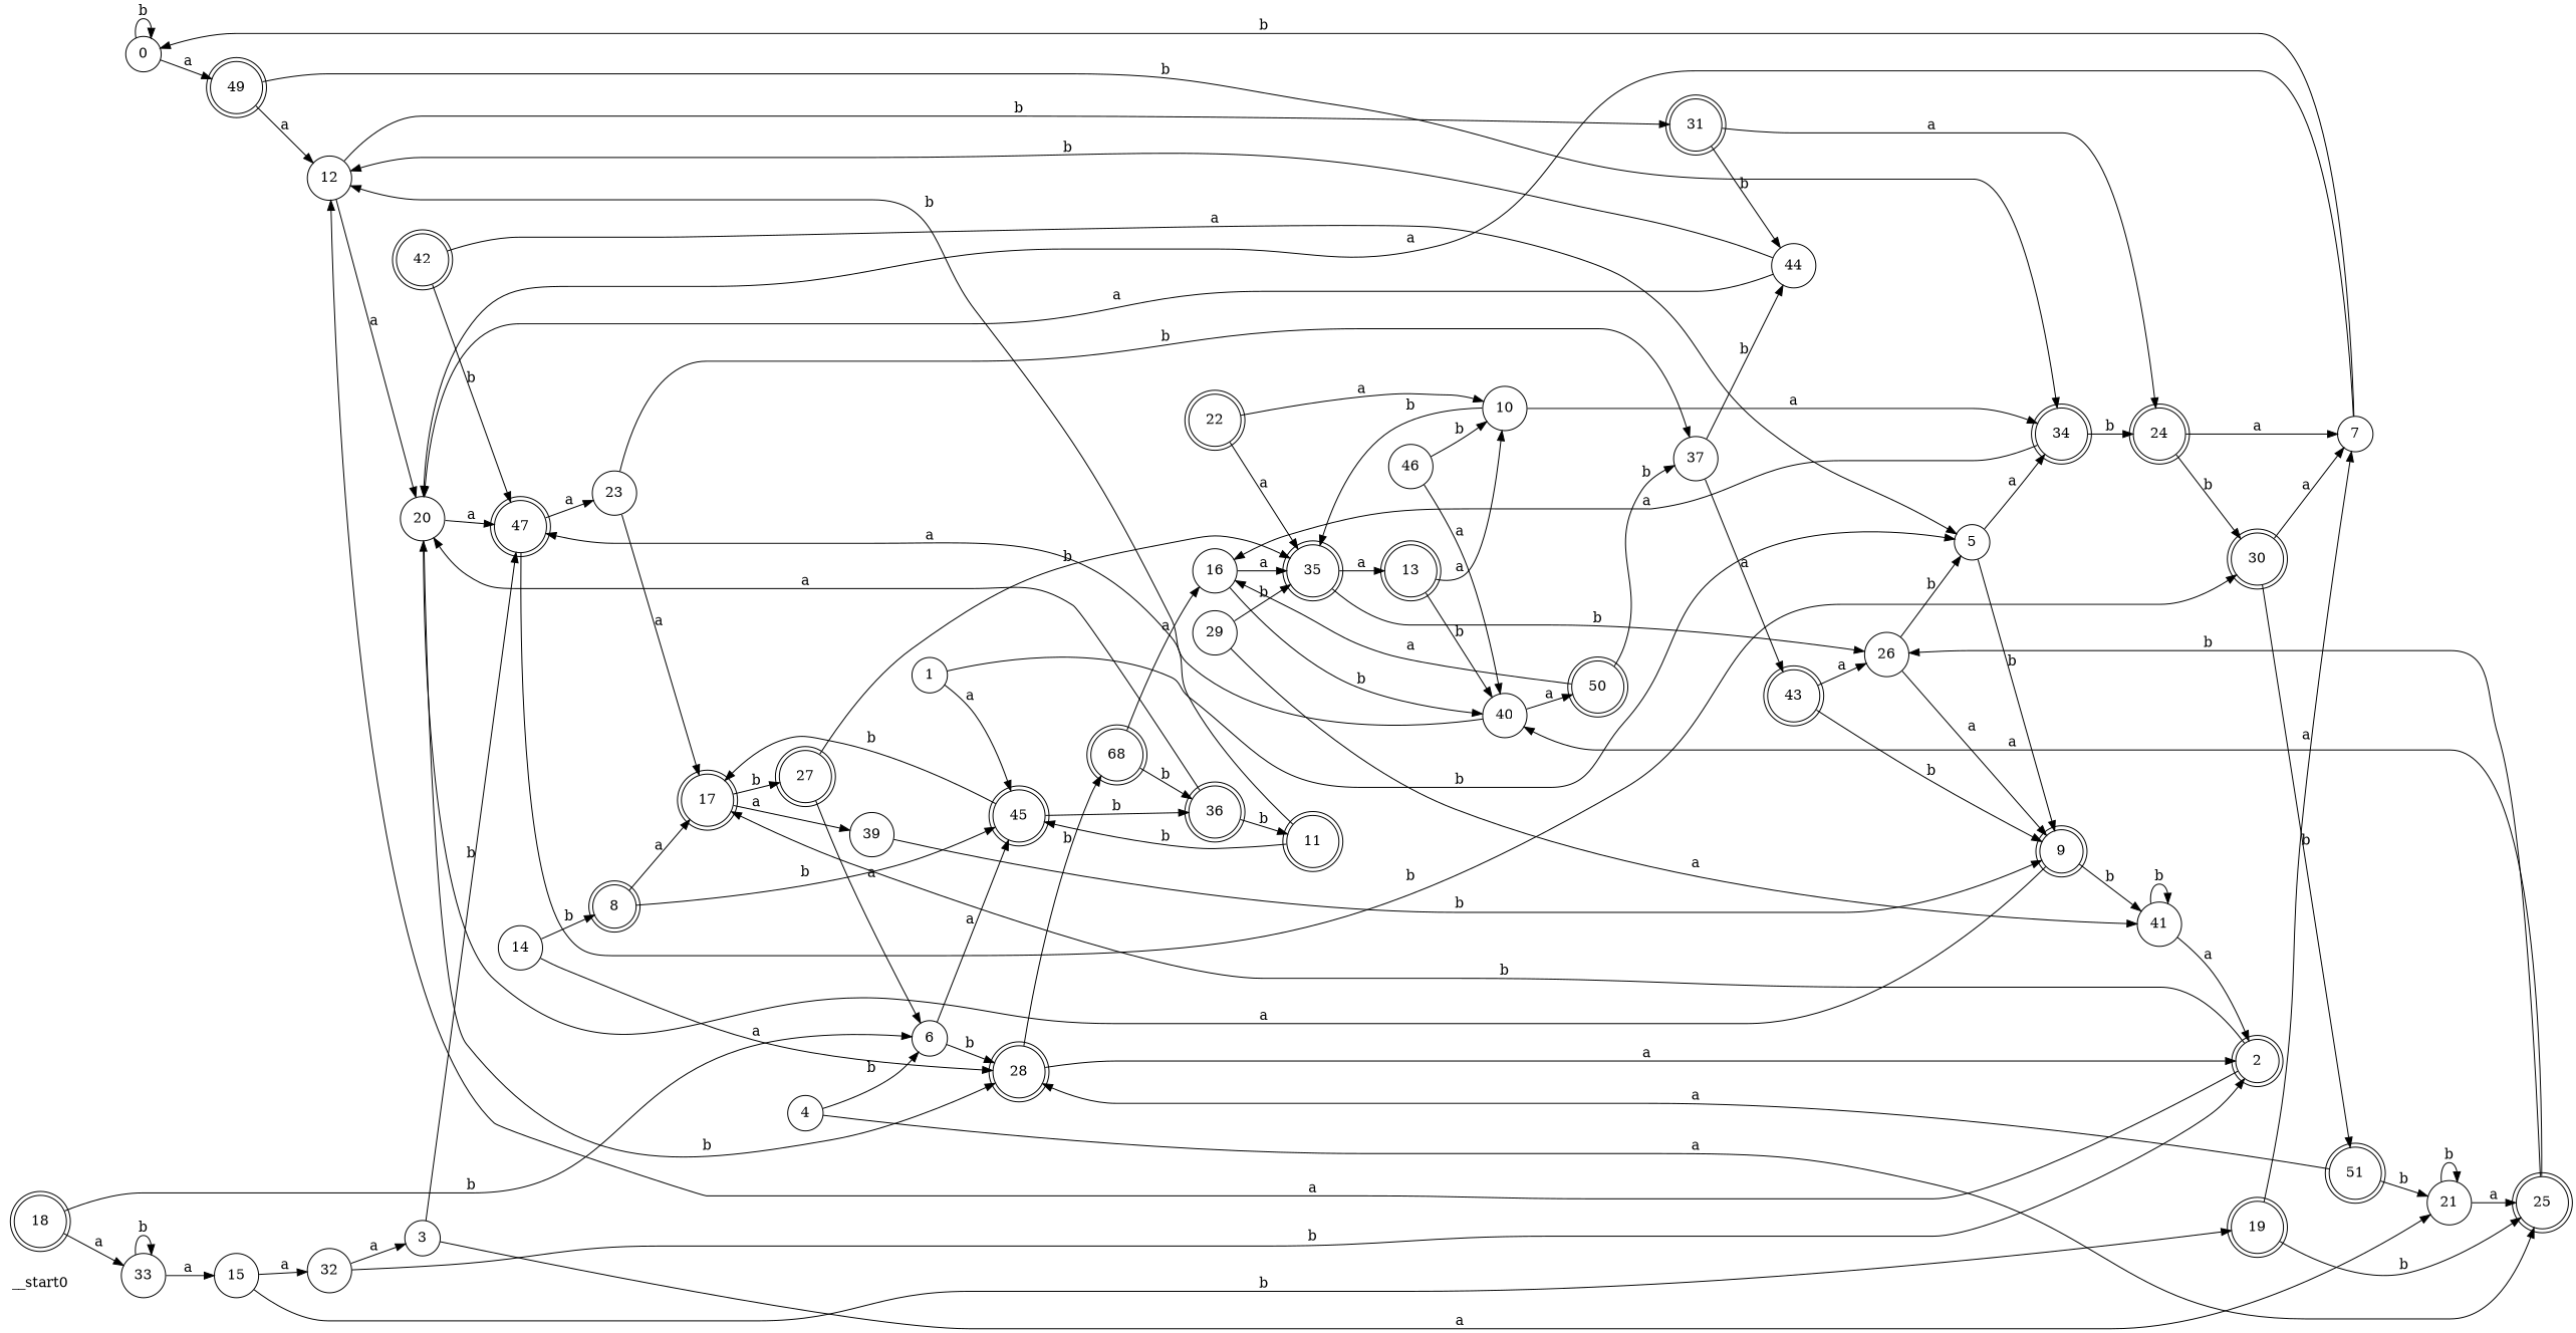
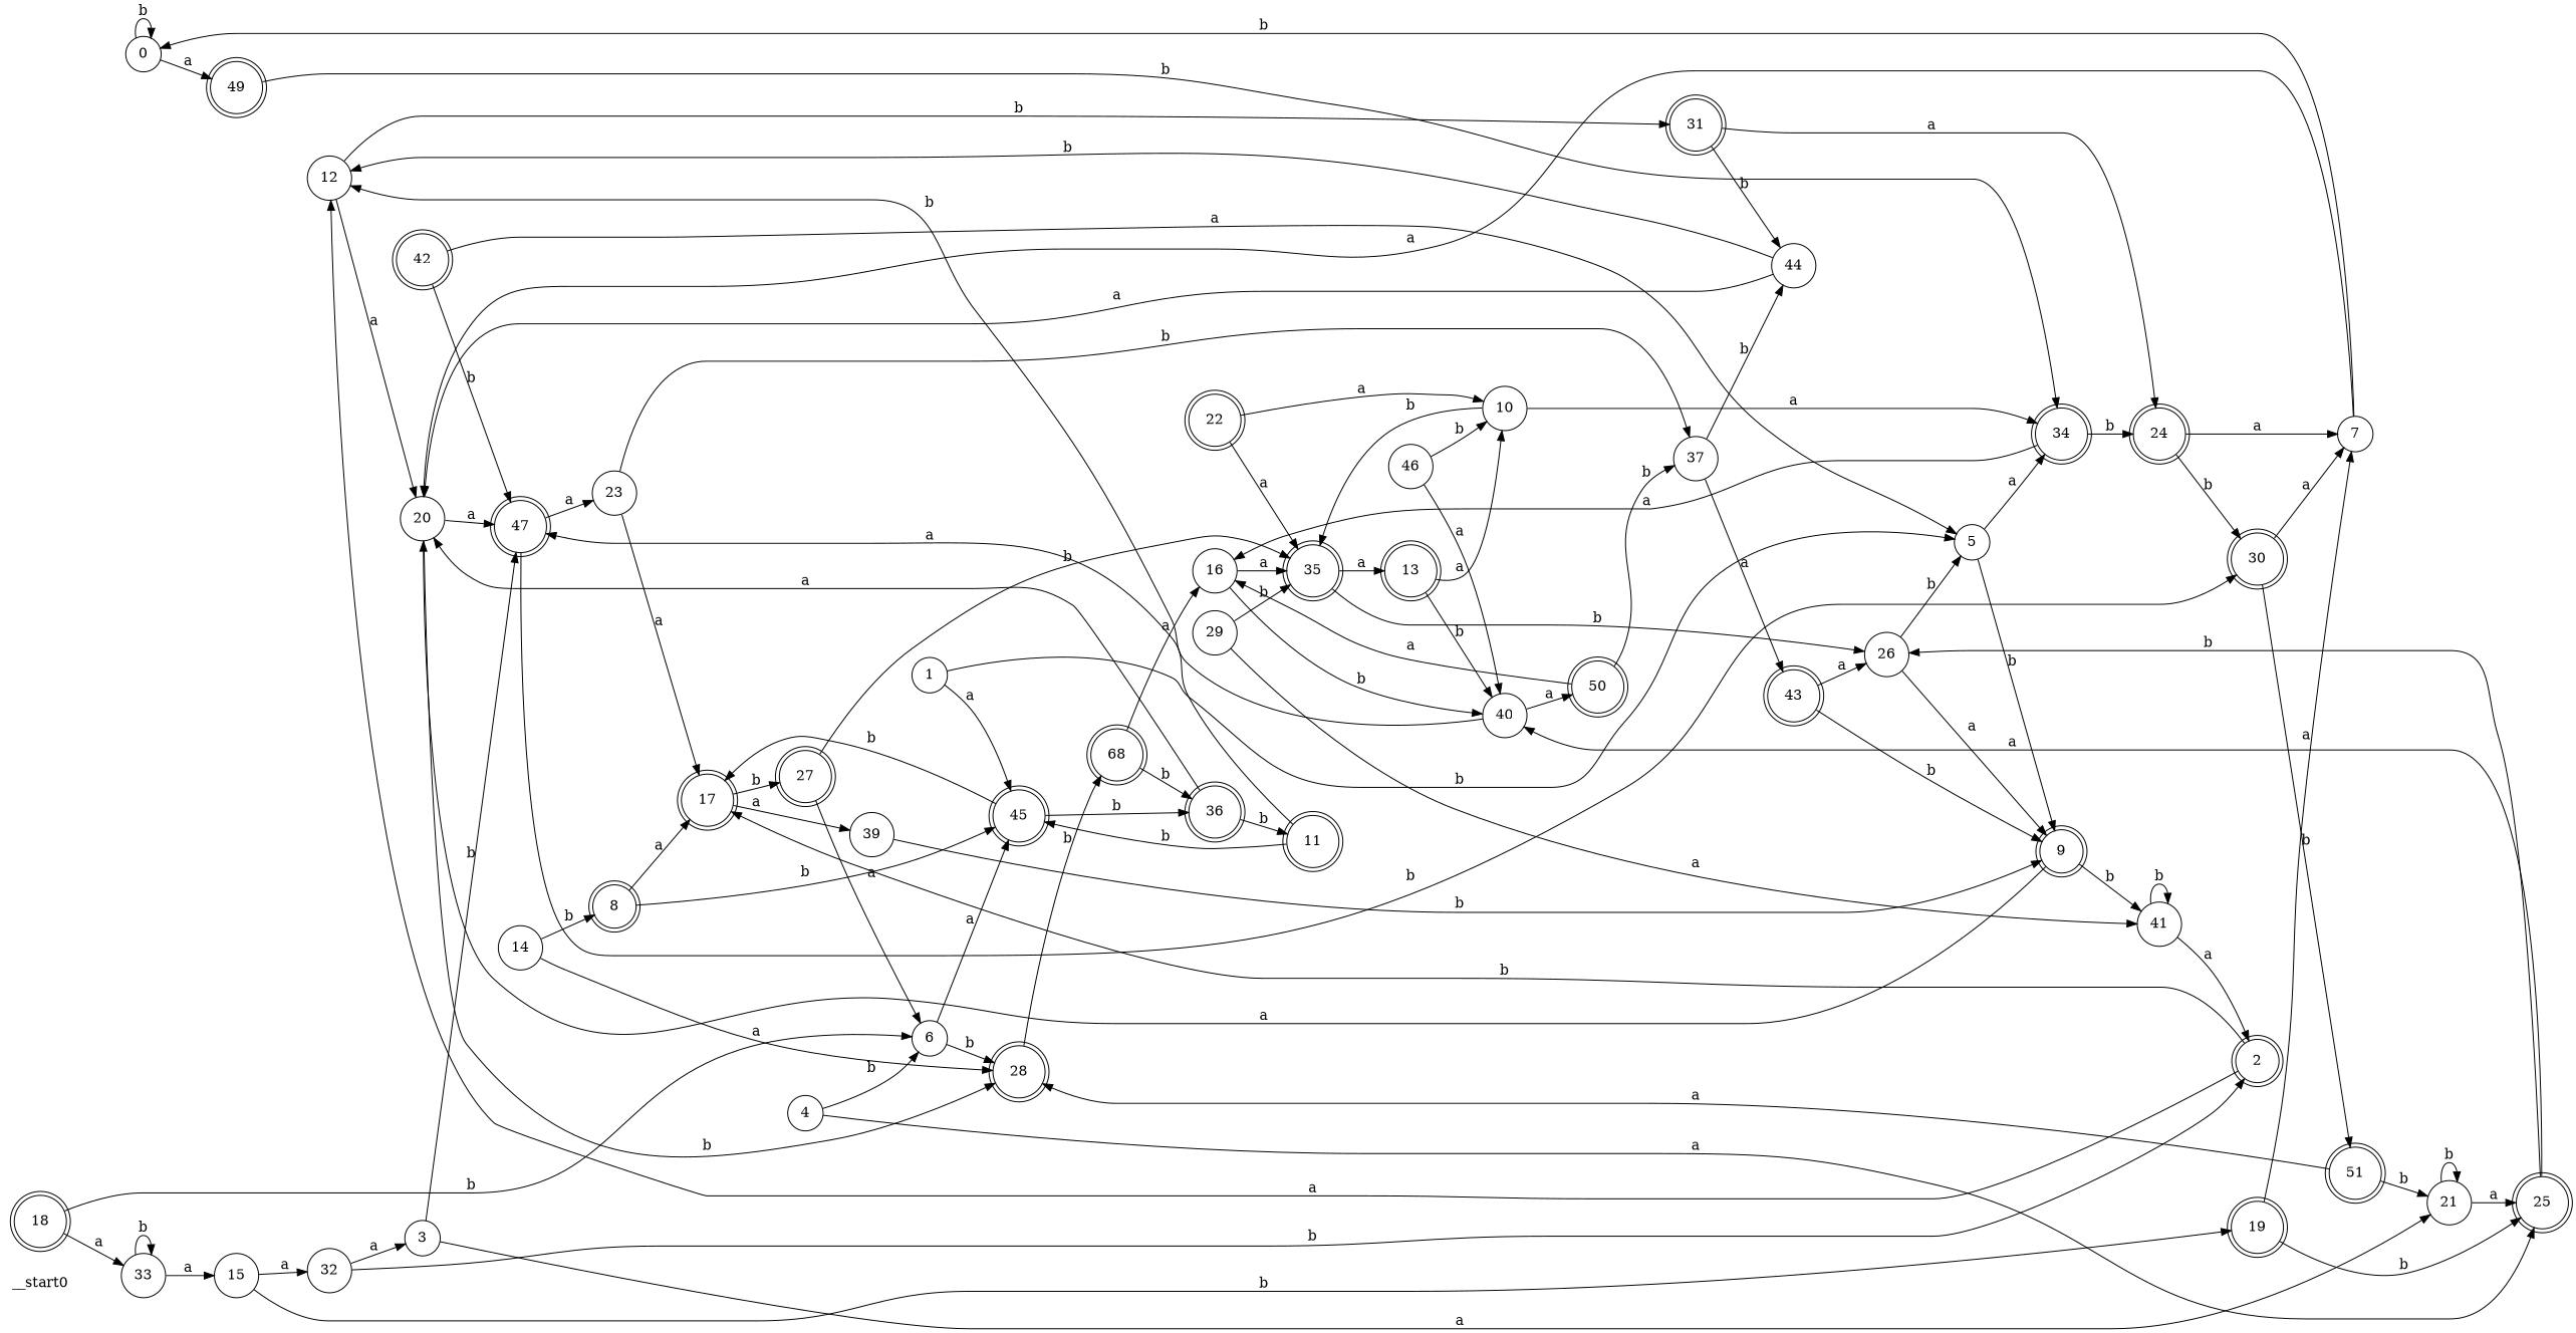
  digraph {
    rankdir=LR
    node [shape=doublecircle color=black fillcolor=white style="rounded,filled"]
    __start0 [shape=none color="" fillcolor="" style=""]
    n2 [label=0 shape=circle style=filled]
    n3 [label=49]
    n4 [label=12 shape=circle style=filled]
    n5 [label=34]
    n6 [label=1 shape=circle style=filled]
    n7 [label=5 shape=circle style=filled]
    n8 [label=45]
    n9 [label=9]
    n10 [label=17]
    n11 [label=36]
    n12 [label=2]
    n13 [label=20 shape=circle style=filled]
    n14 [label=31]
    n15 [label=27]
    n16 [label=39 shape=circle style=filled]
    n17 [label=3 shape=circle style=filled]
    n18 [label=21 shape=circle style=filled]
    n19 [label=47]
    n20 [label=25]
    n21 [label=23 shape=circle style=filled]
    n22 [label=30]
    n23 [label=4 shape=circle style=filled]
    n24 [label=6 shape=circle style=filled]
    n25 [label=28]
    n26 [label=40 shape=circle style=filled]
    n27 [label=26 shape=circle style=filled]
    n28 [label=41 shape=circle style=filled]
    n29 [label=16 shape=circle style=filled]
    n30 [label=24]
    n31 [label=68]
    n32 [label=7 shape=circle style=filled]
    n33 [label=8]
    n34 [label=10 shape=circle style=filled]
    n35 [label=35]
    n36 [label=13]
    n37 [label=11]
    n38 [label=44 shape=circle style=filled]
    n39 [label=50]
    n40 [label=14 shape=circle style=filled]
    n41 [label=15 shape=circle style=filled]
    n42 [label=19]
    n43 [label=32 shape=circle style=filled]
    n44 [label=18]
    n45 [label=33 shape=circle style=filled]
    n46 [label=22]
    n47 [label=37 shape=circle style=filled]
    n48 [label=43]
    n49 [label=51]
    n50 [label=29 shape=circle style=filled]
    n51 [label=42]
    n52 [label=46 shape=circle style=filled]
    n2 -> n2 [label=b]
    n2 -> n3 [label=a]
-   n3 -> n4 [label=a]
    n3 -> n5 [label=b]
    n4 -> n13 [label=a]
    n4 -> n14 [label=b]
    n5 -> n29 [label=a]
    n5 -> n30 [label=b]
    n6 -> n7 [label=b]
    n6 -> n8 [label=a]
    n7 -> n5 [label=a]
    n7 -> n9 [label=b]
    n8 -> n10 [label=b]
    n8 -> n11 [label=b]
    n9 -> n13 [label=a]
    n9 -> n28 [label=b]
    n10 -> n15 [label=b]
    n10 -> n16 [label=a]
    n11 -> n13 [label=a]
    n11 -> n37 [label=b]
    n12 -> n4 [label=a]
    n12 -> n10 [label=b]
    n13 -> n19 [label=a]
    n13 -> n25 [label=b]
    n14 -> n30 [label=a]
    n14 -> n38 [label=b]
    n15 -> n24 [label=a]
    n15 -> n35 [label=b]
    n16 -> n9 [label=b]
    n17 -> n18 [label=a]
    n17 -> n19 [label=b]
    n18 -> n18 [label=b]
    n18 -> n20 [label=a]
    n19 -> n21 [label=a]
    n19 -> n22 [label=b]
    n20 -> n26 [label=a]
    n20 -> n27 [label=b]
    n21 -> n10 [label=a]
    n21 -> n47 [label=b]
    n22 -> n32 [label=a]
    n22 -> n49 [label=b]
    n23 -> n20 [label=a]
    n23 -> n24 [label=b]
    n24 -> n8 [label=a]
    n24 -> n25 [label=b]
-   n25 -> n12 [label=a]
    n25 -> n31 [label=b]
    n26 -> n4 [label=b]
    n26 -> n39 [label=a]
    n27 -> n7 [label=b]
    n27 -> n9 [label=a]
    n28 -> n12 [label=a]
    n28 -> n28 [label=b]
    n29 -> n26 [label=b]
    n29 -> n35 [label=a]
    n30 -> n22 [label=b]
    n30 -> n32 [label=a]
    n31 -> n11 [label=b]
    n31 -> n29 [label=a]
    n32 -> n2 [label=b]
    n32 -> n13 [label=a]
    n33 -> n8 [label=b]
    n33 -> n10 [label=a]
    n34 -> n5 [label=a]
    n34 -> n35 [label=b]
    n35 -> n27 [label=b]
    n35 -> n36 [label=a]
    n36 -> n26 [label=b]
    n36 -> n34 [label=a]
    n37 -> n8 [label=b]
    n37 -> n19 [label=a]
    n38 -> n4 [label=b]
    n38 -> n13 [label=a]
    n39 -> n29 [label=a]
    n39 -> n47 [label=b]
    n40 -> n25 [label=a]
    n40 -> n33 [label=b]
    n41 -> n42 [label=b]
    n41 -> n43 [label=a]
    n42 -> n20 [label=b]
    n42 -> n32 [label=a]
    n43 -> n12 [label=b]
    n43 -> n17 [label=a]
    n44 -> n24 [label=b]
    n44 -> n45 [label=a]
    n45 -> n41 [label=a]
    n45 -> n45 [label=b]
    n46 -> n34 [label=a]
    n46 -> n35 [label=a]
    n47 -> n38 [label=b]
    n47 -> n48 [label=a]
    n48 -> n9 [label=b]
    n48 -> n27 [label=a]
    n49 -> n18 [label=b]
    n49 -> n25 [label=a]
    n50 -> n28 [label=a]
    n50 -> n35 [label=b]
    n51 -> n7 [label=a]
    n51 -> n19 [label=b]
    n52 -> n26 [label=a]
    n52 -> n34 [label=b]
  }
